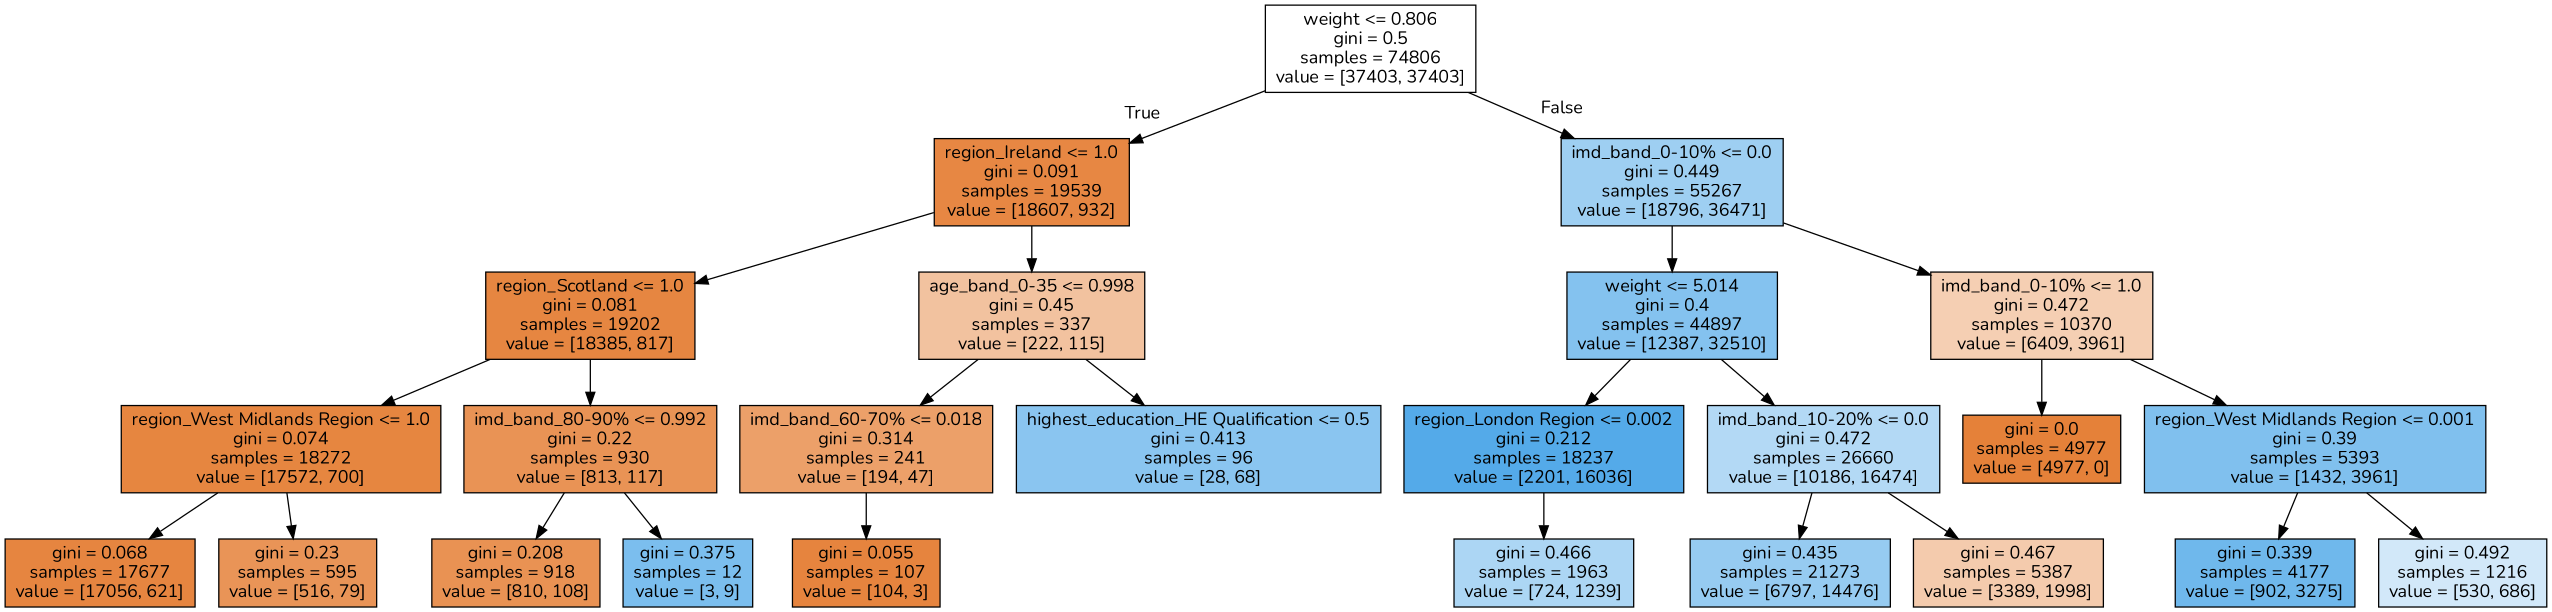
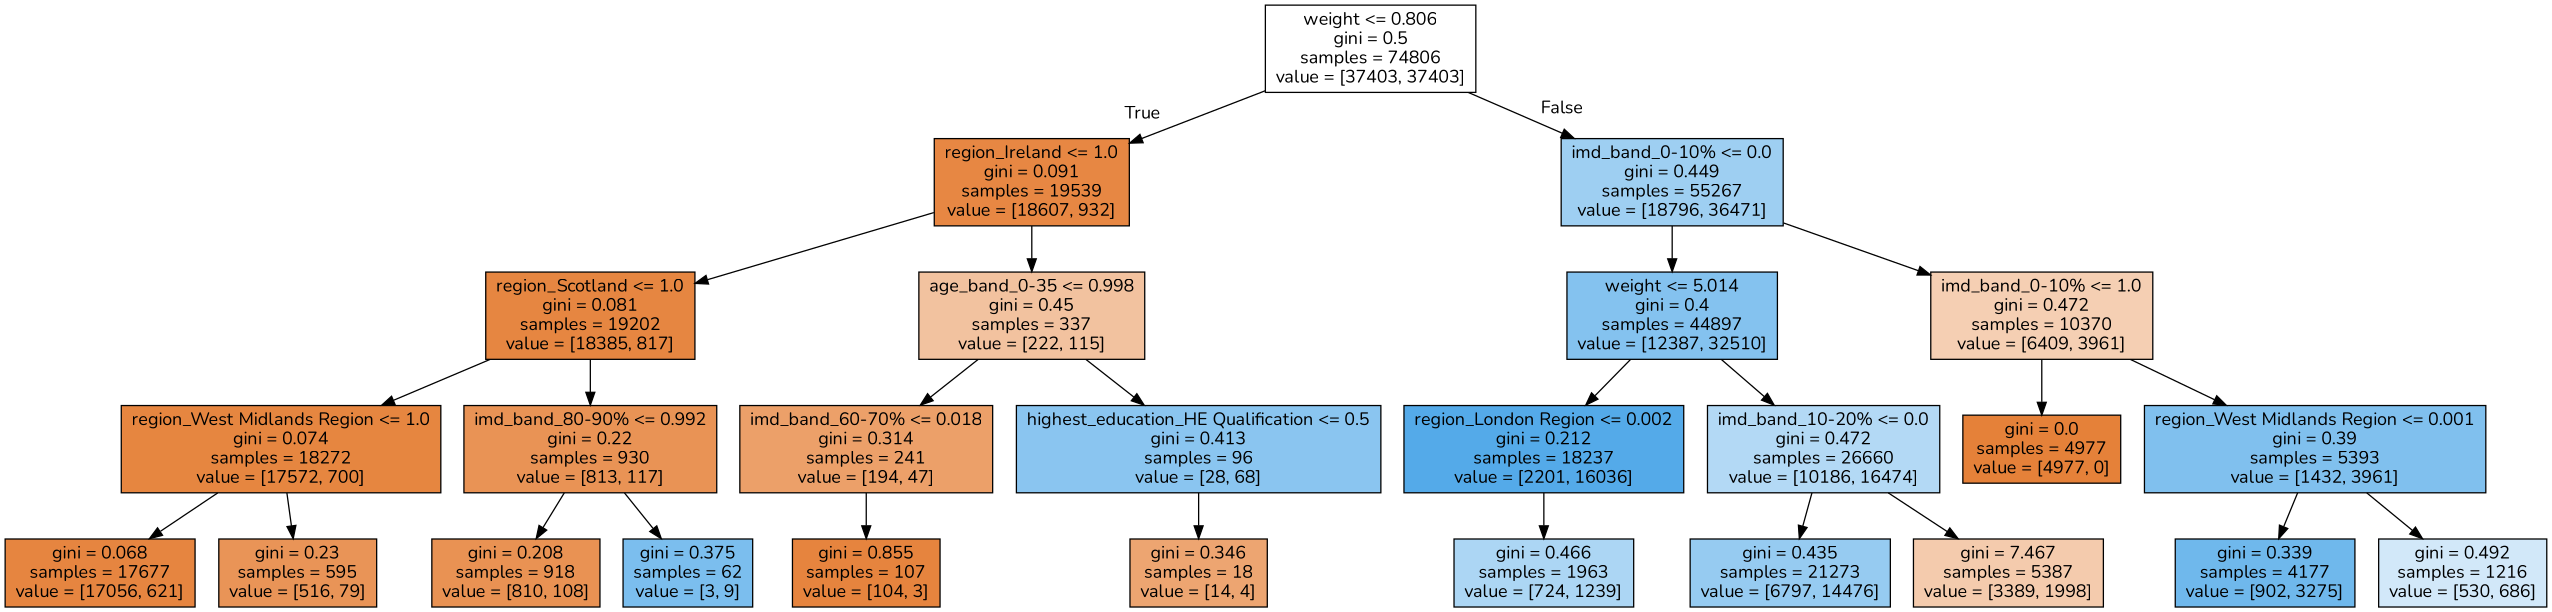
  digraph {
    fontname=Nunito
    node [color=black fontname=Nunito shape=box style=filled]
    edge [fontname=Nunito]
    n1 [fillcolor="#e5813900" label="weight <= 0.806\ngini = 0.5\nsamples = 74806\nvalue = [37403, 37403]"]
    n2 [fillcolor="#e58139f2" label="region_Ireland <= 1.0\ngini = 0.091\nsamples = 19539\nvalue = [18607, 932]"]
    n3 [fillcolor="#399de57c" label="imd_band_0-10% <= 0.0\ngini = 0.449\nsamples = 55267\nvalue = [18796, 36471]"]
    n4 [fillcolor="#e58139f4" label="region_Scotland <= 1.0\ngini = 0.081\nsamples = 19202\nvalue = [18385, 817]"]
    n5 [fillcolor="#e581397b" label="age_band_0-35 <= 0.998\ngini = 0.45\nsamples = 337\nvalue = [222, 115]"]
    n6 [fillcolor="#399de59e" label="weight <= 5.014\ngini = 0.4\nsamples = 44897\nvalue = [12387, 32510]"]
    n7 [fillcolor="#e5813961" label="imd_band_0-10% <= 1.0\ngini = 0.472\nsamples = 10370\nvalue = [6409, 3961]"]
    n8 [fillcolor="#e58139f5" label="region_West Midlands Region <= 1.0\ngini = 0.074\nsamples = 18272\nvalue = [17572, 700]"]
    n9 [fillcolor="#e58139da" label="imd_band_80-90% <= 0.992\ngini = 0.22\nsamples = 930\nvalue = [813, 117]"]
    n10 [fillcolor="#e58139c1" label="imd_band_60-70% <= 0.018\ngini = 0.314\nsamples = 241\nvalue = [194, 47]"]
    n11 [fillcolor="#399de596" label="highest_education_HE Qualification <= 0.5\ngini = 0.413\nsamples = 96\nvalue = [28, 68]"]
    n12 [fillcolor="#e58139f6" label="gini = 0.068\nsamples = 17677\nvalue = [17056, 621]"]
    n13 [fillcolor="#e58139d8" label="gini = 0.23\nsamples = 595\nvalue = [516, 79]"]
    n14 [fillcolor="#e58139dd" label="gini = 0.208\nsamples = 918\nvalue = [810, 108]"]
-   n15 [fillcolor="#399de5aa" label="gini = 0.375\nsamples = 12\nvalue = [3, 9]"]
-   n16 [fillcolor="#e58139f8" label="gini = 0.055\nsamples = 107\nvalue = [104, 3]"]
+   n15 [fillcolor="#399de5aa" label="gini = 0.375\nsamples = 62\nvalue = [3, 9]"]
+   n16 [fillcolor="#e58139f8" label="gini = 0.855\nsamples = 107\nvalue = [104, 3]"]
+   n17 [fillcolor="#e58139b6" label="gini = 0.346\nsamples = 18\nvalue = [14, 4]"]
    n18 [fillcolor="#399de5dc" label="region_London Region <= 0.002\ngini = 0.212\nsamples = 18237\nvalue = [2201, 16036]"]
    n19 [fillcolor="#399de561" label="imd_band_10-20% <= 0.0\ngini = 0.472\nsamples = 26660\nvalue = [10186, 16474]"]
    n20 [fillcolor="#e58139ff" label="gini = 0.0\nsamples = 4977\nvalue = [4977, 0]"]
    n21 [fillcolor="#399de5a3" label="region_West Midlands Region <= 0.001\ngini = 0.39\nsamples = 5393\nvalue = [1432, 3961]"]
    n22 [fillcolor="#399de56a" label="gini = 0.466\nsamples = 1963\nvalue = [724, 1239]"]
    n23 [fillcolor="#399de587" label="gini = 0.435\nsamples = 21273\nvalue = [6797, 14476]"]
-   n24 [fillcolor="#e5813969" label="gini = 0.467\nsamples = 5387\nvalue = [3389, 1998]"]
+   n24 [fillcolor="#e5813969" label="gini = 7.467\nsamples = 5387\nvalue = [3389, 1998]"]
    n25 [fillcolor="#399de5b9" label="gini = 0.339\nsamples = 4177\nvalue = [902, 3275]"]
    n26 [fillcolor="#399de53a" label="gini = 0.492\nsamples = 1216\nvalue = [530, 686]"]
    n1 -> n2 [headlabel=True labelangle=45 labeldistance=2.5]
    n1 -> n3 [headlabel=False labelangle=-45 labeldistance=2.5]
    n2 -> n4
    n2 -> n5
    n3 -> n6
    n3 -> n7
    n4 -> n8
    n4 -> n9
    n5 -> n10
    n5 -> n11
    n6 -> n18
    n6 -> n19
    n7 -> n20
    n7 -> n21
    n8 -> n12
    n8 -> n13
    n9 -> n14
    n9 -> n15
    n10 -> n16
+   n11 -> n17
    n18 -> n22
    n19 -> n23
    n19 -> n24
    n21 -> n25
    n21 -> n26
  }
